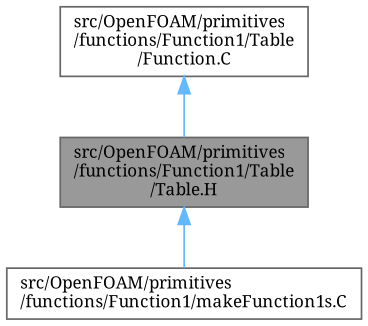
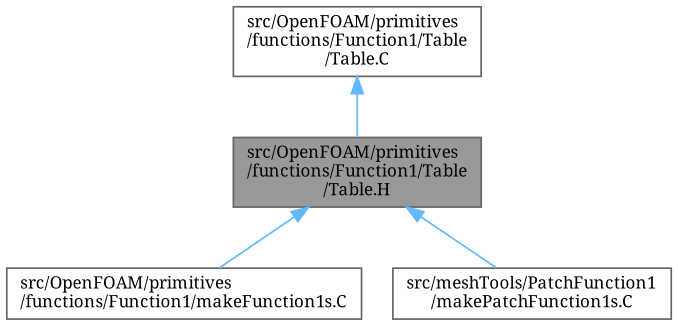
  digraph {
    fontname="Noto Serif"
    node [color=grey40 fillcolor=white fontname="Noto Serif" fontsize=10 shape=box style=filled]
    edge [color=steelblue1 dir=back fontname="Noto Serif" fontsize=10 labelfontname=Helvetica labelfontsize=10 style=solid]
    n1 [color=gray40 fillcolor=grey60 fontcolor=black height=0.2 label="src/OpenFOAM/primitives\l/functions/Function1/Table\l/Table.H" width=0.4]
    n2 [height=0.2 label="src/OpenFOAM/primitives\l/functions/Function1/makeFunction1s.C" width=0.4]
-   n4 [height=0.2 label="src/OpenFOAM/primitives\l/functions/Function1/Table\l/Function.C" width=0.4]
+   n3 [height=0.2 label="src/meshTools/PatchFunction1\l/makePatchFunction1s.C" width=0.4]
+   n4 [height=0.2 label="src/OpenFOAM/primitives\l/functions/Function1/Table\l/Table.C" width=0.4]
    n1 -> n2
+   n1 -> n3
    n4 -> n1
  }
